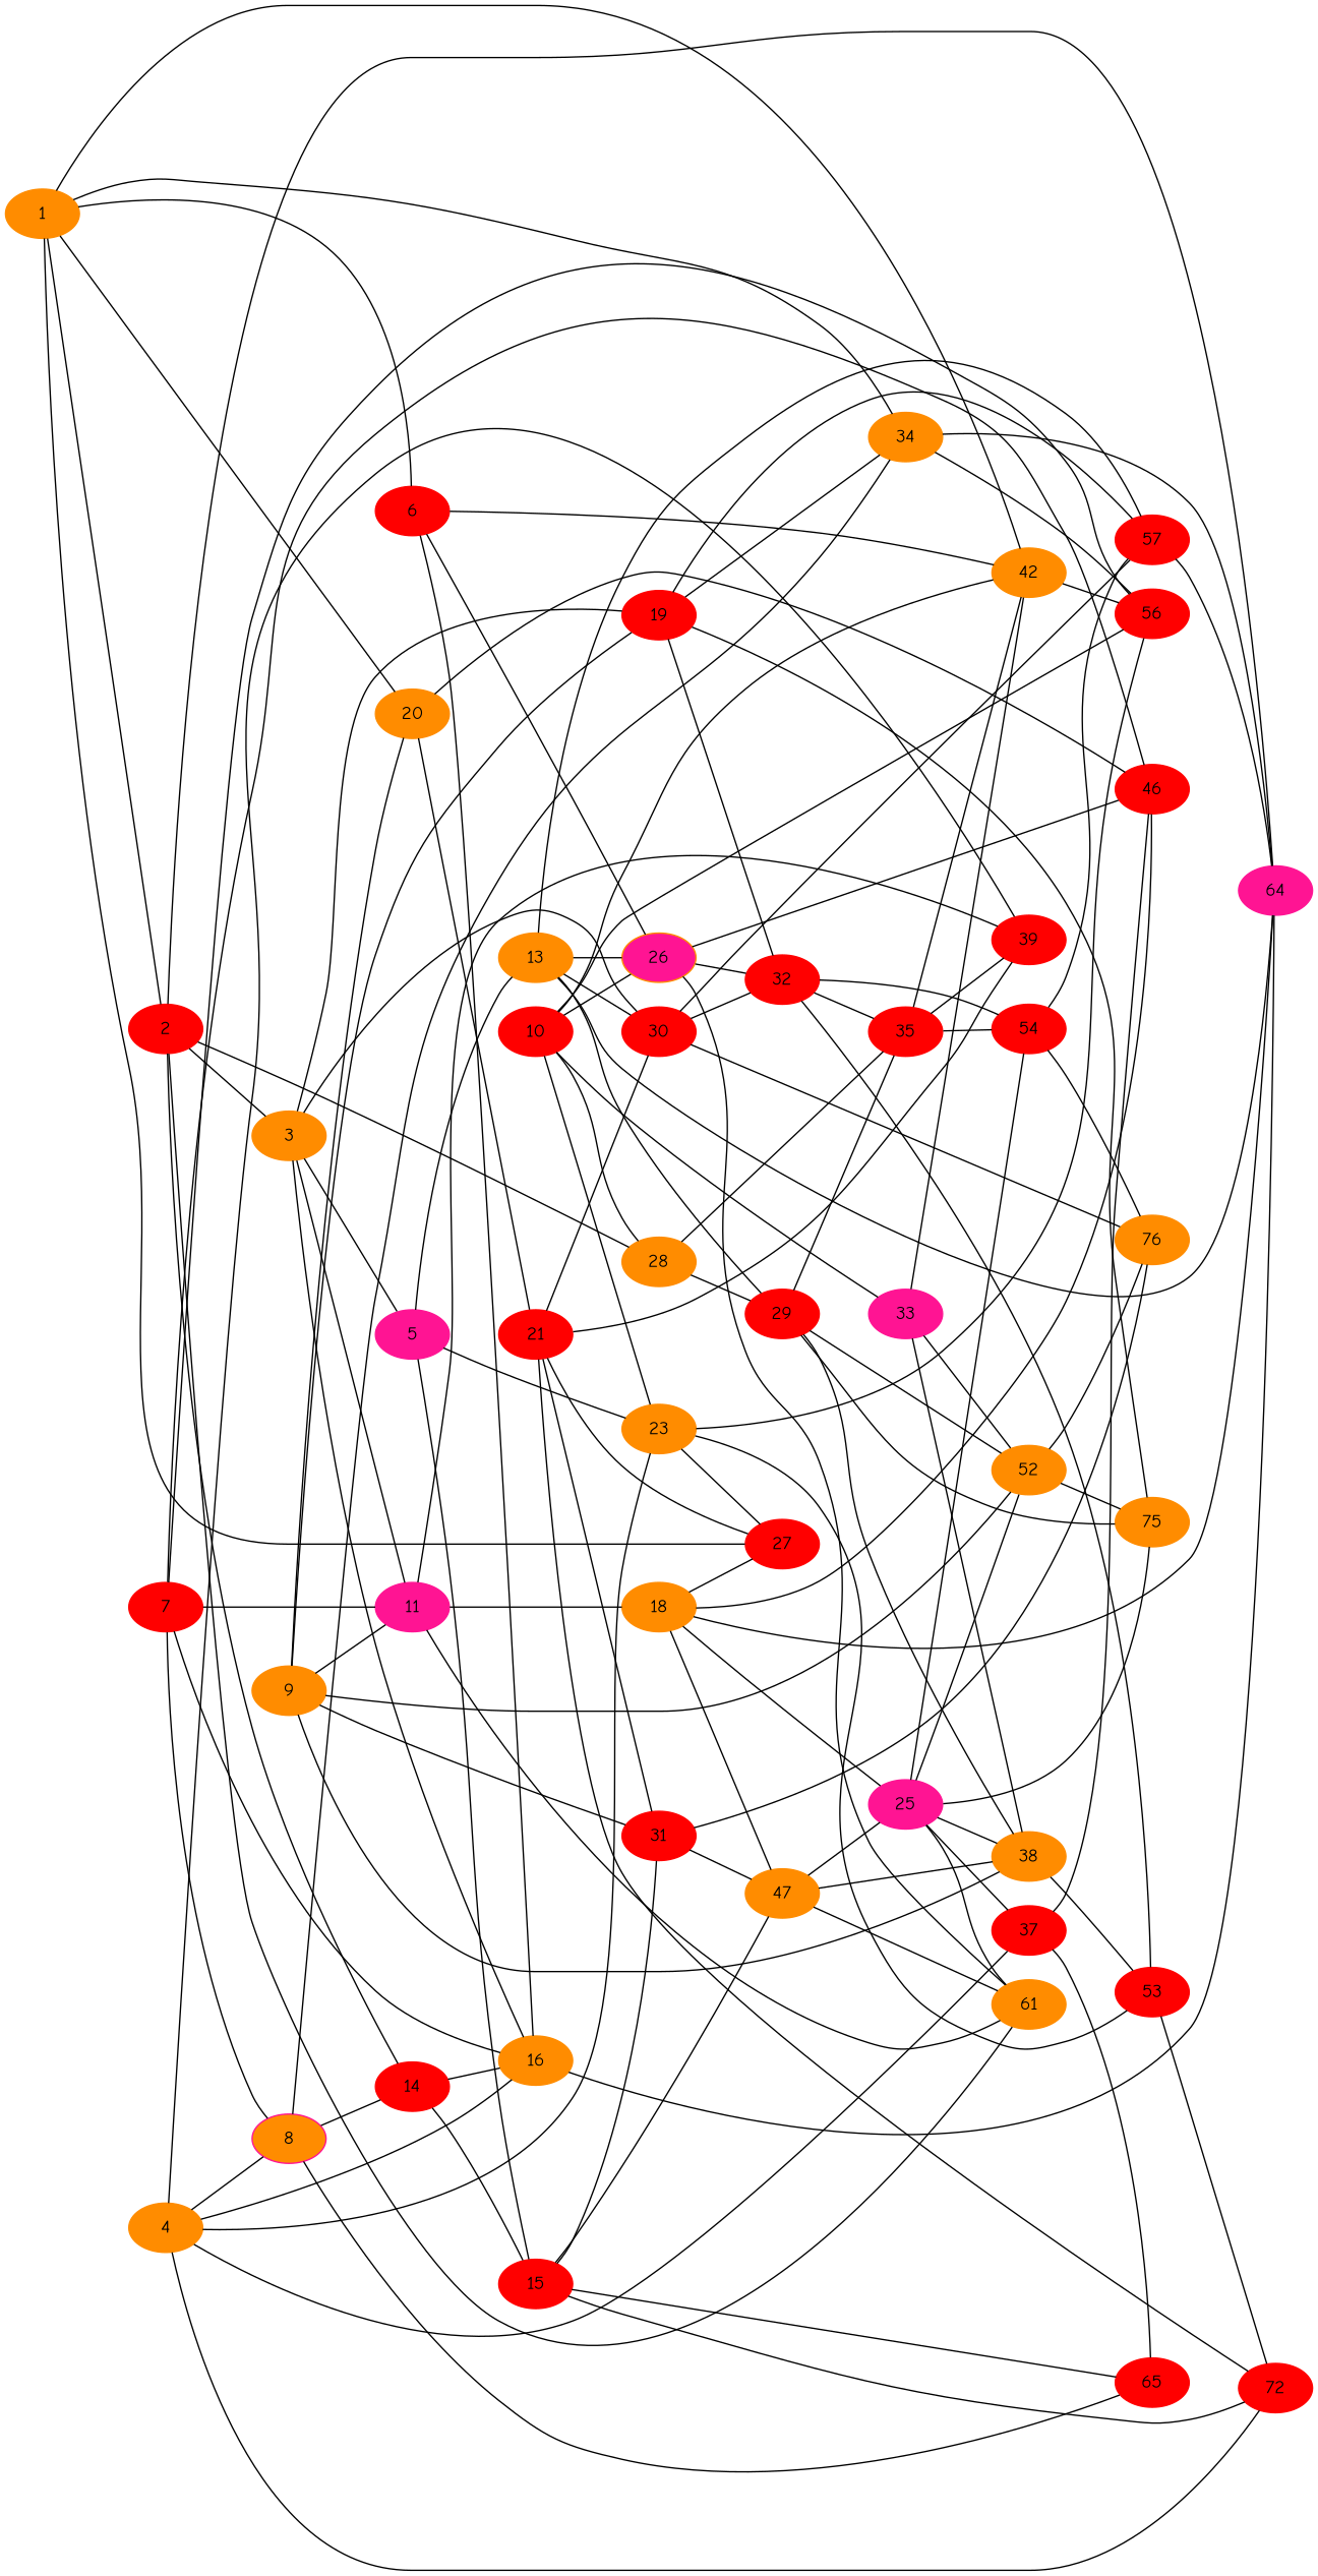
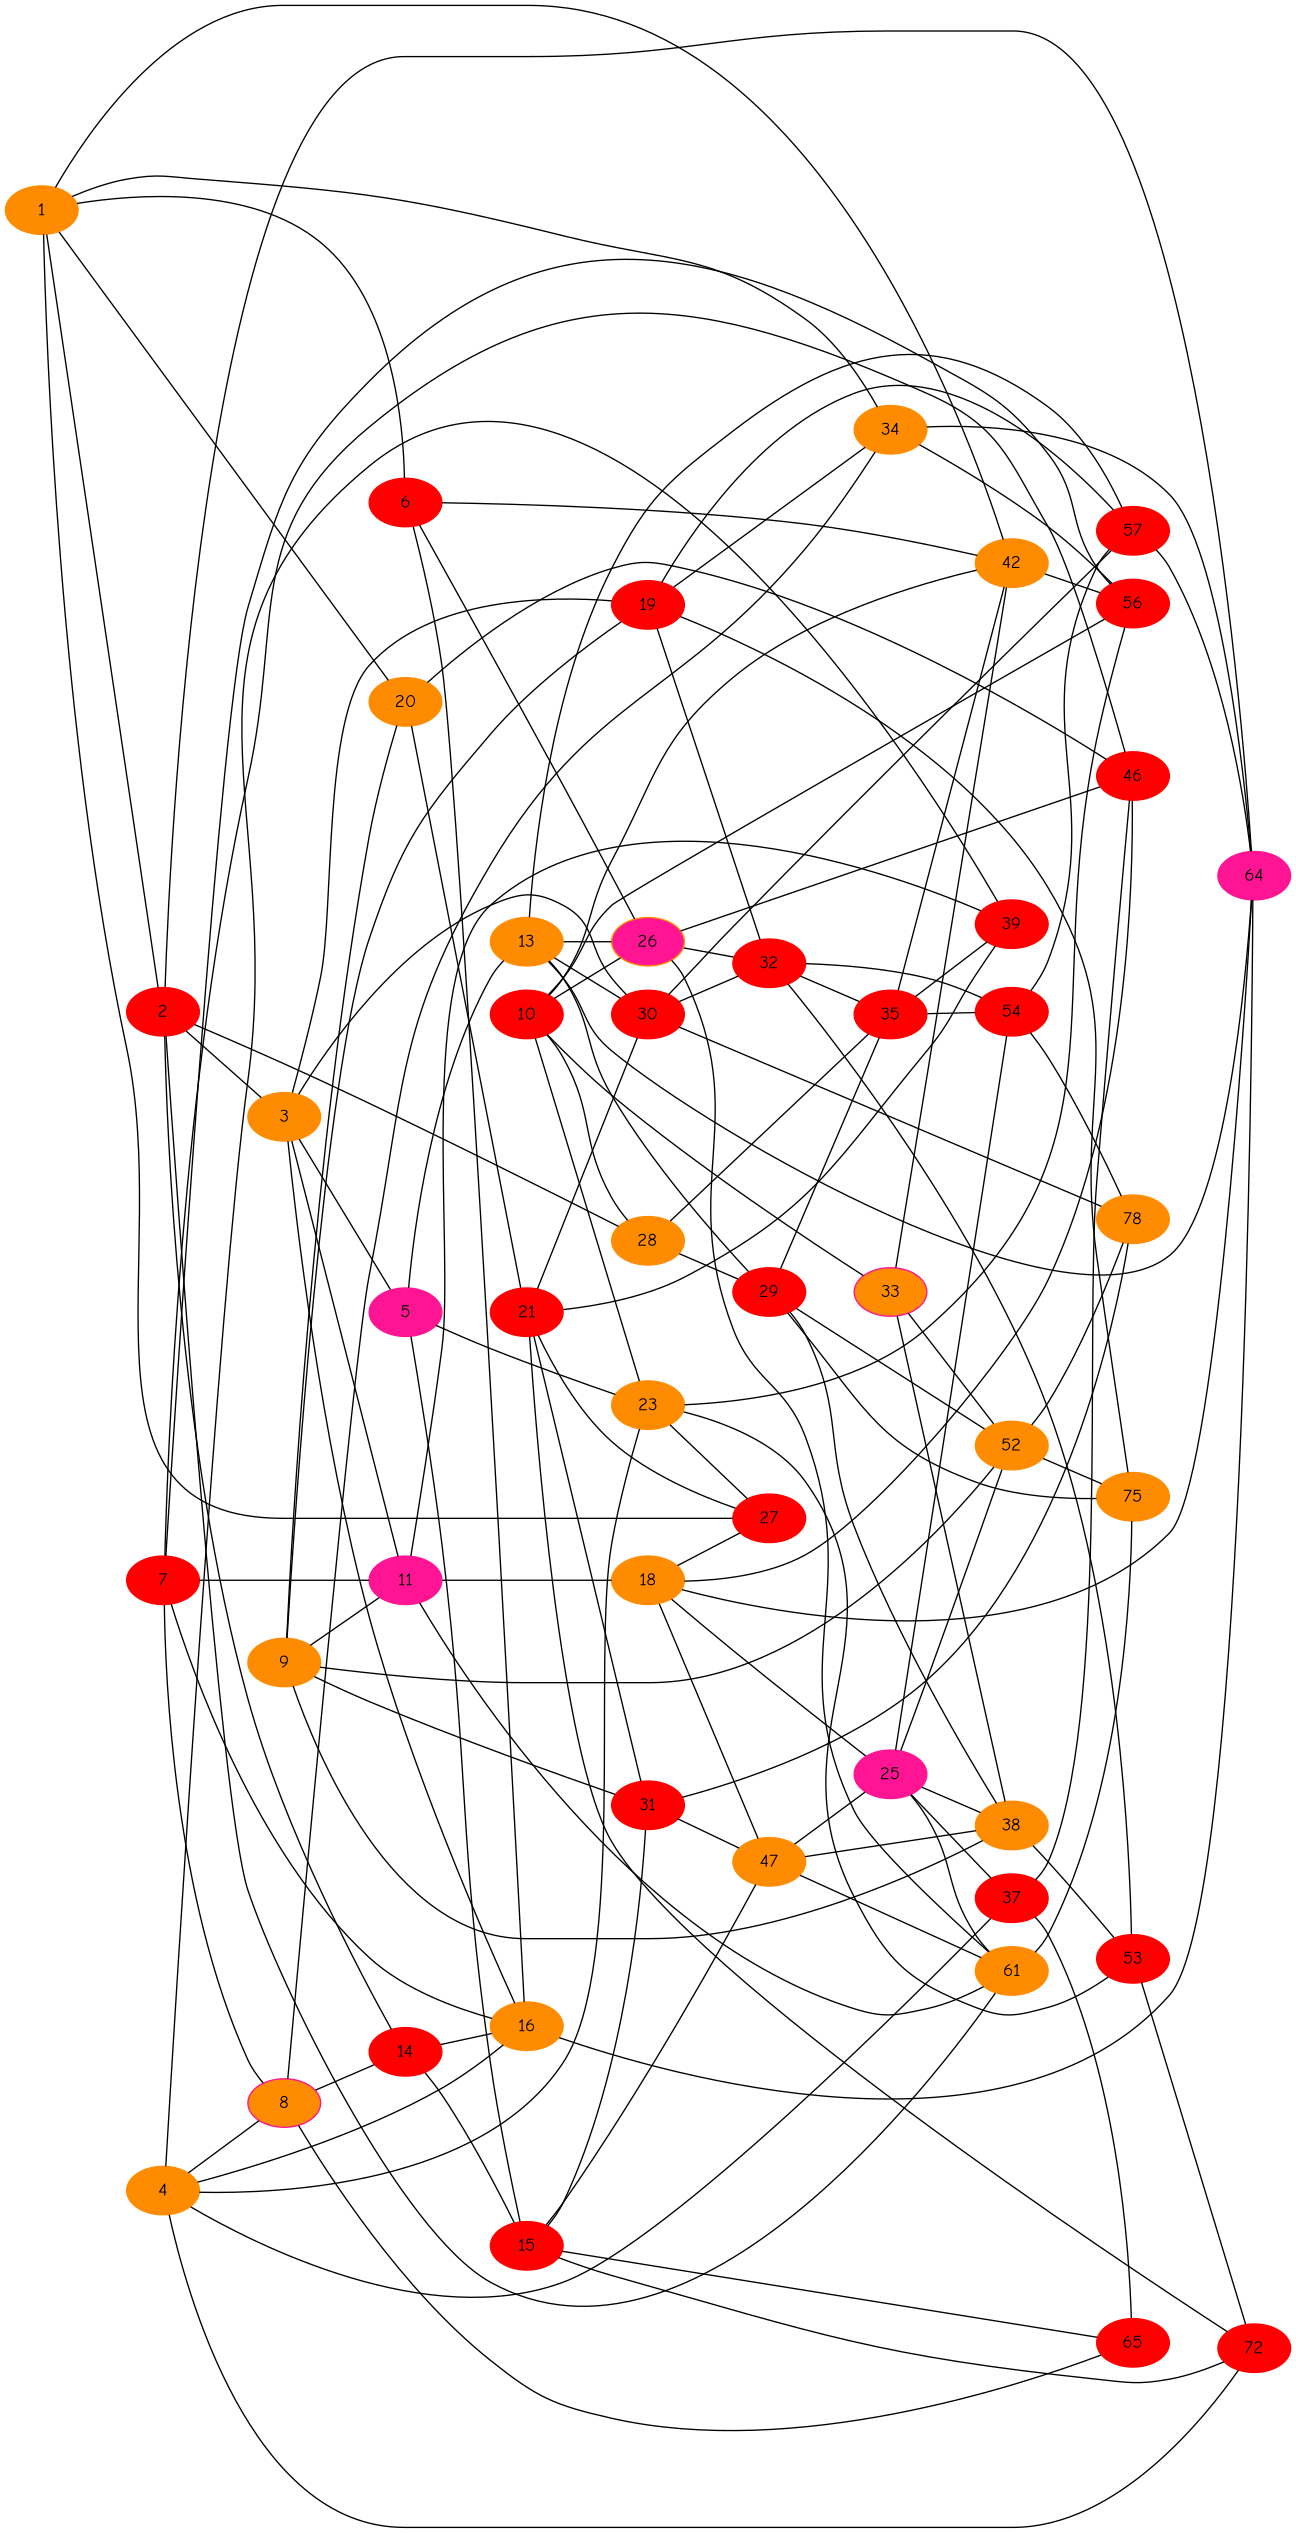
  graph {
    fontname="Comic Neue"
    rankdir=LR
    node [color=red fontname="Comic Neue" style=filled]
    edge [fontname="Comic Neue"]
    1 [color=darkorange super="+45"]
    2 [super="+22"]
    6
    20 [color=darkorange]
    27
    34 [color=darkorange super="+62"]
    42 [color=darkorange super="+43"]
    3 [color=darkorange super="+61"]
    14
    28 [color=darkorange]
    n11 [color=darkorange label=61 super="+44"]
    64 [color=deeppink super="+83"]
    16 [color=darkorange super="+69"]
    26 [color=darkorange fillcolor=deeppink super="+70"]
    46 [super="+80"]
    21 [super="+67"]
    56 [super="+59"]
    5 [color=deeppink]
    11 [color=deeppink super="+12"]
    19 [super="+76"]
    30 [super="+73"]
    15 [super="+48"]
    29 [super="+68"]
    35 [super="+79"]
    47 [color=darkorange super="+77"]
    75 [color=darkorange]
    23 [color=darkorange super="+40"]
    13 [color=darkorange super="+36"]
    39
    18 [color=darkorange super="+74"]
    57 [super="+66"]
    32 [super="+55"]
-   78 [color=darkorange super="+82" label=76]
+   78 [color=darkorange super="+82"]
    4 [color=darkorange super="+71"]
    8 [color=deeppink fillcolor=darkorange super="+24"]
    37
    72
    65
    53
    31 [super="+60"]
    7 [super="+50"]
    9 [color=darkorange super="+17"]
    38 [color=darkorange super="+51"]
    52 [color=darkorange super="+58"]
    10 [super="+49"]
-   33 [color=deeppink]
+   33 [color=deeppink fillcolor=darkorange]
    25 [color=deeppink super="+63"]
    54 [super="+81"]
    1 -- 2
    1 -- 6
    1 -- 20
    1 -- 27
    1 -- 34
    1 -- 42
    2 -- 3
    2 -- 14
    2 -- 28
    2 -- n11
    2 -- 64
    6 -- 42
    6 -- 16
    6 -- 26
    20 -- 46
    20 -- 21
    34 -- 64
    34 -- 56 [weight=2]
    42 -- 56
    3 -- 16
    3 -- 5
    3 -- 11
    3 -- 19
    3 -- 30
    14 -- 16
    14 -- 15
    28 -- 29
    28 -- 35
    n11 -- 47
-   25 -- 75
+   n11 -- 75
    16 -- 64
    26 -- n11
    26 -- 46
    26 -- 32
    21 -- 27
    21 -- 30
    21 -- 39
    21 -- 72
    21 -- 31
    5 -- 15
    5 -- 23
    5 -- 13
    11 -- n11
    11 -- 39
    11 -- 18
    19 -- 34
    19 -- 75
    19 -- 57
    19 -- 32
    30 -- 57
    30 -- 32
    30 -- 78
    15 -- 47
    15 -- 72
    15 -- 65
    15 -- 31
    29 -- 35
    29 -- 75
    29 -- 38
    29 -- 52
    35 -- 42
    35 -- 39
    35 -- 54
    47 -- 25
    23 -- 27
    23 -- 56
    23 -- 53
    13 -- 64
    13 -- 26
    13 -- 30
    13 -- 29
    13 -- 57
    18 -- 27
    18 -- 64
    18 -- 46
    18 -- 47
    18 -- 25
    57 -- 64
    32 -- 35
    32 -- 53
    32 -- 54
    4 -- 16
    4 -- 23
    4 -- 39
    4 -- 8
    4 -- 37
    4 -- 72
    8 -- 34
    8 -- 14
    8 -- 65 [weight=2]
    37 -- 46
    37 -- 65
    53 -- 72
    31 -- 47
    31 -- 78 [weight=2]
    7 -- 16
    7 -- 46 [weight=2]
    7 -- 56
    7 -- 11
    7 -- 8
    9 -- 20
    9 -- 11
    9 -- 19
    9 -- 31
    9 -- 38
    9 -- 52
    38 -- 47
    38 -- 53
    52 -- 75
    52 -- 78
    10 -- 42
    10 -- 28
    10 -- 26
    10 -- 56
    10 -- 23
    10 -- 33
    33 -- 42
    33 -- 38
    33 -- 52
    25 -- n11
    25 -- 37
    25 -- 38
    25 -- 52
    25 -- 54
    54 -- 57 [weight=2]
    54 -- 78
  }
